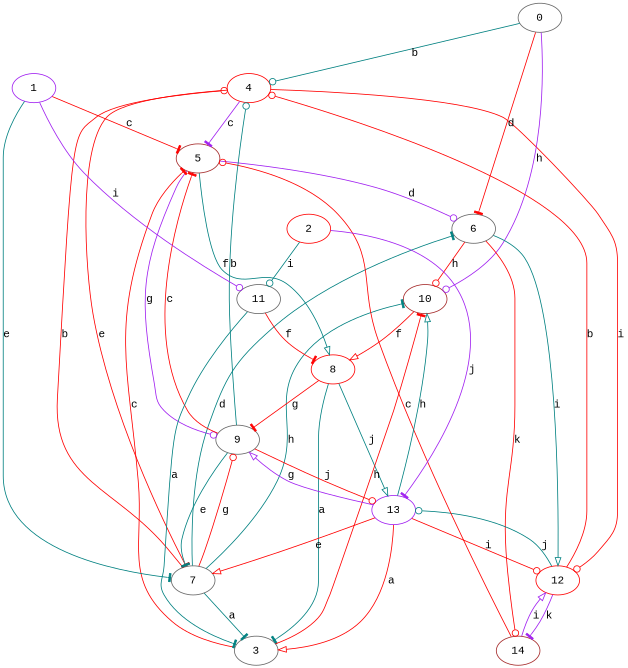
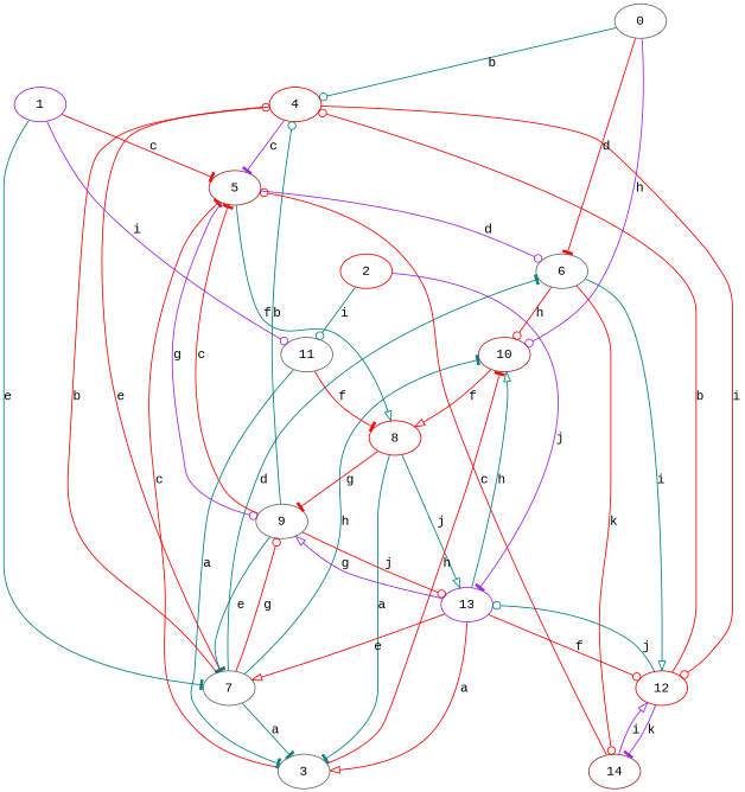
  strict digraph {
    fontname="Liberation Mono"
    node [color=gray40 fontname="Liberation Mono"]
    edge [arrowhead=tee color=red fontname="Liberation Mono"]
    4 [color=red]
    0
    6
    10 [color=brown]
    5 [color=brown]
    7
    12 [color=red]
    14 [color=brown]
    8 [color=red]
    3
    9
    13 [color=purple]
    1 [color=purple]
    11
    2 [color=red]
    4 -> 5 [color=purple label=c]
    4 -> 7 [label=e]
    4 -> 12 [arrowhead=odot label=i]
    0 -> 4 [arrowhead=odot color=teal label=b]
    0 -> 6 [label=d]
    0 -> 10 [arrowhead=odot color=purple label=h]
    6 -> 10 [arrowhead=odot label=h]
    6 -> 12 [arrowhead=onormal color=teal label=i]
    6 -> 14 [arrowhead=odot label=k]
    10 -> 8 [arrowhead=onormal label=f]
    5 -> 6 [arrowhead=odot color=purple label=d]
    5 -> 8 [arrowhead=onormal color=teal label=f]
    5 -> 9 [arrowhead=odot color=purple label=g]
    7 -> 4 [arrowhead=odot label=b]
    7 -> 6 [color=teal label=d]
    7 -> 10 [color=teal label=h]
    7 -> 3 [color=teal label=a]
    7 -> 9 [arrowhead=odot label=g]
    12 -> 4 [arrowhead=odot label=b]
    12 -> 14 [color=purple label=k]
    12 -> 13 [arrowhead=odot color=teal label=j]
    14 -> 5 [arrowhead=odot label=c]
    14 -> 12 [arrowhead=onormal color=purple label=i]
    8 -> 3 [color=teal label=a]
    8 -> 9 [label=g]
    8 -> 13 [arrowhead=onormal color=teal label=j]
    3 -> 10 [label=h]
    3 -> 5 [label=c]
    9 -> 4 [arrowhead=odot color=teal label=b]
    9 -> 5 [label=c]
    9 -> 7 [color=teal label=e]
    9 -> 13 [arrowhead=odot label=j]
    13 -> 10 [arrowhead=onormal color=teal label=h]
    13 -> 7 [arrowhead=onormal label=e]
-   13 -> 12 [arrowhead=odot label=i]
+   13 -> 12 [arrowhead=odot label=f]
    13 -> 3 [arrowhead=onormal label=a]
    13 -> 9 [arrowhead=onormal color=purple label=g]
    1 -> 5 [label=c]
    1 -> 7 [color=teal label=e]
    1 -> 11 [arrowhead=odot color=purple label=i]
    11 -> 8 [label=f]
    11 -> 3 [color=teal label=a]
    2 -> 13 [color=purple label=j]
    2 -> 11 [arrowhead=odot color=teal label=i]
  }
